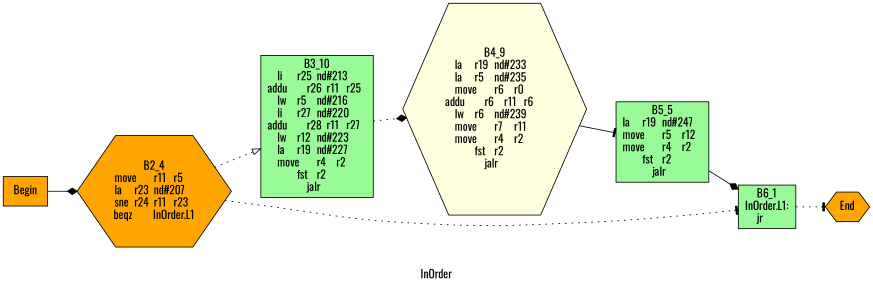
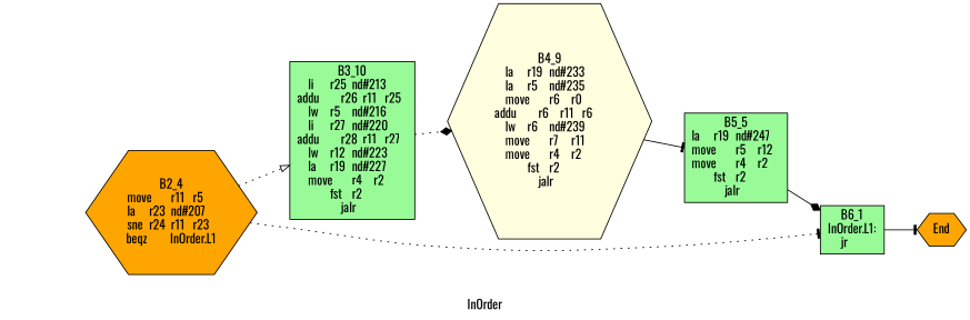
  digraph {
    color=purple
    fontname=Oswald
    label=InOrder
    rankdir=LR
    style=dashed
    node [fillcolor=orange fontname=Oswald shape=box style=filled]
    edge [arrowhead=diamond fontname=Oswald style=dotted]
-   n1 [label=Begin]
    n2 [label="B2_4\nmove	r11	r5	\nla	r23	nd#207	\nsne	r24	r11	r23	\nbeqz	InOrder.L1\n" shape=hexagon]
    n3 [fillcolor=palegreen label="B3_10\nli	r25	nd#213	\naddu	r26	r11	r25	\nlw	r5	nd#216	\nli	r27	nd#220	\naddu	r28	r11	r27	\nlw	r12	nd#223	\nla	r19	nd#227	\nmove	r4	r2	\nfst	r2	\njalr	\n"]
    n4 [fillcolor=palegreen label="B6_1\nInOrder.L1:\njr	\n"]
    n5 [fillcolor=lightyellow label="B4_9\nla	r19	nd#233	\nla	r5	nd#235	\nmove	r6	r0	\naddu	r6	r11	r6	\nlw	r6	nd#239	\nmove	r7	r11	\nmove	r4	r2	\nfst	r2	\njalr	\n" shape=hexagon]
    n6 [label=End shape=hexagon]
    n7 [fillcolor=palegreen label="B5_5\nla	r19	nd#247	\nmove	r5	r12	\nmove	r4	r2	\nfst	r2	\njalr	\n"]
-   n1 -> n2 [style=solid]
    n2 -> n3 [arrowhead=onormal]
    n2 -> n4 [arrowhead=tee]
    n3 -> n5
-   n4 -> n6 [arrowhead=tee]
+   n4 -> n6 [arrowhead=tee style=solid]
    n5 -> n7 [arrowhead=tee style=solid]
    n7 -> n4 [style=solid]
  }
